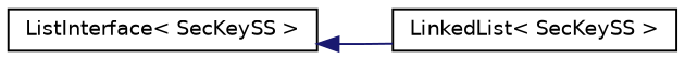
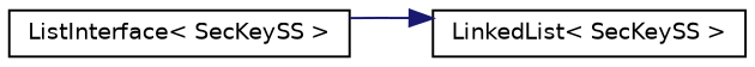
  digraph {
    rankdir=LR
    node [color=black fillcolor=white fontname=Helvetica fontsize=10 shape=record style=filled]
    n1 [height=0.2 label="ListInterface\< SecKeySS \>" width=0.4]
    n2 [height=0.2 label="LinkedList\< SecKeySS \>" width=0.4]
-   n1 -> n2 [color=midnightblue dir=back fontname=Helvetica fontsize=10 labelfontname=Helvetica labelfontsize=10 style=solid]
+   n2 -> n1 [color=midnightblue dir=back fontname=Helvetica fontsize=10 labelfontname=Helvetica labelfontsize=10 style=solid]
  }
